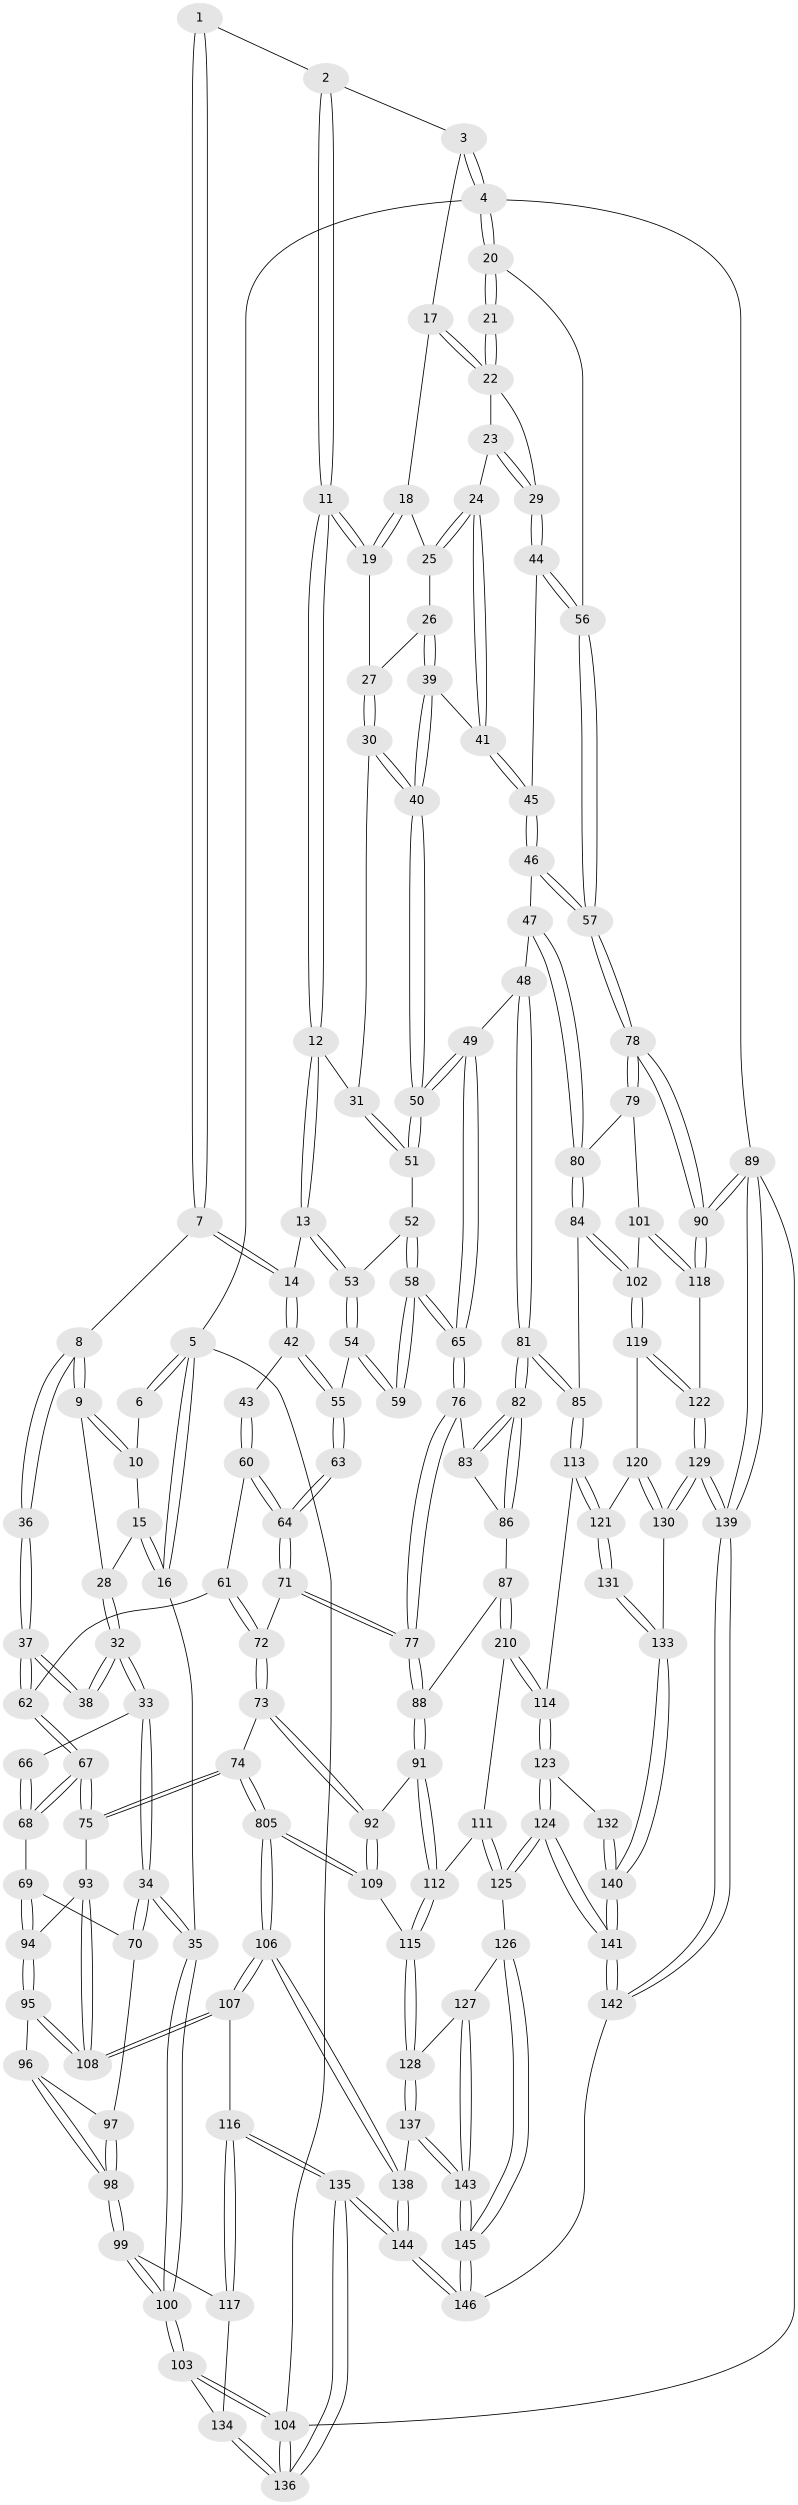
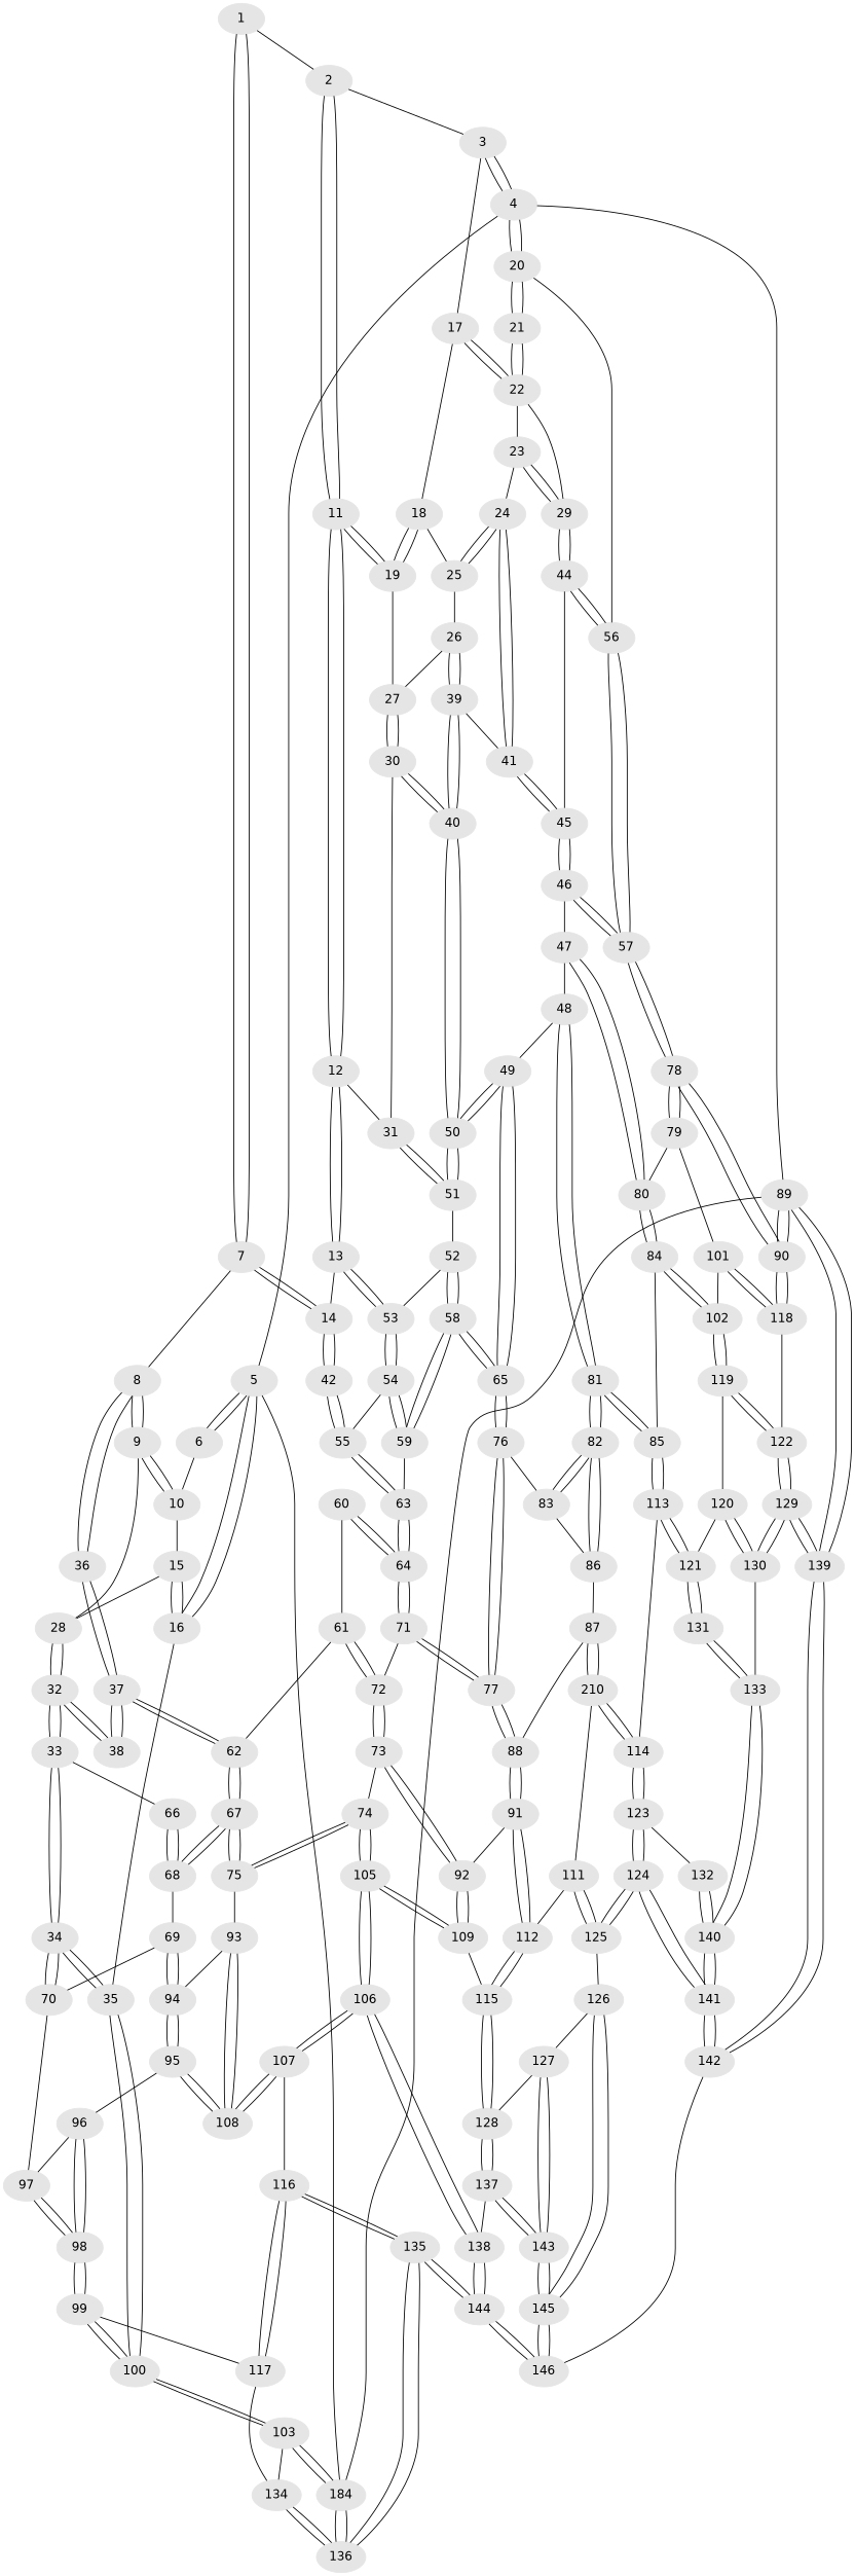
  graph {
    fontname="DejaVu Sans"
    node [color=gray90 fontname="DejaVu Sans" style=filled]
    edge [fontname="DejaVu Sans"]
    1
    2
    7
    3
    11
    8
    14
    4
    17
    12
    19
    5
    20
    89
    18
    22
    6
    16
-   104
+   104 [label=184]
    21
    56
    90
    139
    10
    35
    136
    15
    9
    36
    42
    28
    37
    32
    13
    31
    27
    53
    51
    54
-   43
    55
    100
    25
    29
    23
    26
    30
    57
    44
    24
    41
    45
    39
    40
    33
    38
    50
    52
    34
    66
    70
    68
    97
    103
    62
    60
    67
    46
    63
    61
    64
    47
    48
    80
    78
    49
    81
    84
    65
    82
    85
    76
    58
    59
    79
    72
    71
    73
    75
    77
    83
    69
    93
    94
    95
    98
    88
    74
    92
-   105 [label=805]
+   105
    109
    106
    108
    86
    91
    101
    118
    102
    113
    87
    119
    114
    121
    n114 [label=210]
    111
    112
    142
    122
    115
    96
    99
    117
    134
    120
    107
    138
    116
    144
    135
    128
    125
    123
    126
    131
    124
    132
    137
    129
    130
    133
    141
    140
    127
    145
    143
    146
    1 -- 2
    1 -- 7
    1 -- 7
    2 -- 3
    2 -- 11
    2 -- 11
    7 -- 8
    7 -- 14
    7 -- 14
    3 -- 4
    3 -- 4
    3 -- 17
    11 -- 12
    11 -- 12
    11 -- 19
    11 -- 19
    8 -- 9
    8 -- 9
    8 -- 36
    8 -- 36
    14 -- 42
    14 -- 42
    4 -- 5
    4 -- 20
    4 -- 20
    4 -- 89
    17 -- 18
    17 -- 22
    17 -- 22
    12 -- 13
    12 -- 13
    12 -- 31
    19 -- 27
    5 -- 6
    5 -- 6
    5 -- 16
    5 -- 16
    5 -- 104
    20 -- 21
    20 -- 21
    20 -- 56
    89 -- 104
    89 -- 90
    89 -- 90
    89 -- 139
    89 -- 139
    18 -- 19
    18 -- 19
    18 -- 25
    22 -- 29
    22 -- 23
    6 -- 10
    16 -- 35
    104 -- 136
    104 -- 136
    21 -- 22
    21 -- 22
    56 -- 57
    56 -- 57
    90 -- 118
    90 -- 118
    139 -- 142
    139 -- 142
    10 -- 15
    35 -- 100
    35 -- 100
    15 -- 16
    15 -- 16
    15 -- 28
    9 -- 10
    9 -- 10
    9 -- 28
    36 -- 37
    36 -- 37
-   42 -- 43
    42 -- 55
    42 -- 55
    28 -- 32
    28 -- 32
    37 -- 38
    37 -- 38
    37 -- 62
    37 -- 62
    32 -- 33
    32 -- 33
    32 -- 38
    32 -- 38
    13 -- 14
    13 -- 53
    13 -- 53
    31 -- 51
    31 -- 51
    27 -- 30
    27 -- 30
    53 -- 54
    53 -- 54
    51 -- 52
    54 -- 55
    54 -- 59
    54 -- 59
-   43 -- 60
-   43 -- 60
    55 -- 63
    55 -- 63
    100 -- 103
    100 -- 103
    25 -- 26
    29 -- 44
    29 -- 44
    23 -- 29
    23 -- 29
    23 -- 24
    26 -- 27
    26 -- 39
    26 -- 39
    30 -- 31
    30 -- 40
    30 -- 40
    57 -- 78
    57 -- 78
    44 -- 56
    44 -- 56
    44 -- 45
    24 -- 25
    24 -- 25
    24 -- 41
    24 -- 41
    41 -- 45
    41 -- 45
    45 -- 46
    45 -- 46
    39 -- 41
    39 -- 40
    39 -- 40
    40 -- 50
    40 -- 50
    33 -- 34
    33 -- 34
    33 -- 66
    50 -- 51
    50 -- 51
    52 -- 53
    52 -- 58
    52 -- 58
    34 -- 35
    34 -- 35
    34 -- 70
    34 -- 70
    66 -- 68
    66 -- 68
    70 -- 97
    68 -- 69
    97 -- 98
    97 -- 98
    103 -- 104
    103 -- 104
    103 -- 134
    62 -- 67
    62 -- 67
    60 -- 61
    60 -- 64
    60 -- 64
    67 -- 68
    67 -- 68
    67 -- 75
    67 -- 75
    46 -- 57
    46 -- 57
    46 -- 47
    63 -- 64
    63 -- 64
    61 -- 62
    61 -- 72
    61 -- 72
    64 -- 71
    64 -- 71
    47 -- 48
    47 -- 80
    47 -- 80
    48 -- 49
    48 -- 81
    48 -- 81
    80 -- 84
    80 -- 84
    78 -- 90
    78 -- 90
    78 -- 79
    78 -- 79
    49 -- 50
    49 -- 50
    49 -- 65
    49 -- 65
    81 -- 82
    81 -- 82
    81 -- 85
    81 -- 85
    84 -- 85
    84 -- 102
    84 -- 102
    65 -- 76
    65 -- 76
    82 -- 83
    82 -- 83
    82 -- 86
    82 -- 86
    85 -- 113
    85 -- 113
    76 -- 77
    76 -- 77
    76 -- 83
    58 -- 65
    58 -- 65
    58 -- 59
    58 -- 59
+   59 -- 63
    79 -- 80
    79 -- 101
    72 -- 73
    72 -- 73
    71 -- 72
    71 -- 77
    71 -- 77
    73 -- 74
    73 -- 92
    73 -- 92
    75 -- 93
    77 -- 88
    77 -- 88
    83 -- 86
    69 -- 70
    69 -- 94
    69 -- 94
    93 -- 94
    93 -- 108
    93 -- 108
    94 -- 95
    94 -- 95
    95 -- 108
    95 -- 108
    95 -- 96
    98 -- 99
    98 -- 99
    88 -- 91
    88 -- 91
    74 -- 75
    74 -- 75
    74 -- 105
    74 -- 105
    92 -- 109
    92 -- 109
    105 -- 109
    105 -- 109
    105 -- 106
    105 -- 106
    109 -- 115
    106 -- 107
    106 -- 107
    106 -- 138
    106 -- 138
    86 -- 87
    91 -- 92
    91 -- 112
    91 -- 112
    101 -- 118
    101 -- 118
    101 -- 102
    118 -- 122
    102 -- 119
    102 -- 119
    113 -- 114
    113 -- 121
    113 -- 121
    87 -- 88
    87 -- n114
    87 -- n114
    119 -- 122
    119 -- 122
    119 -- 120
    114 -- 123
    114 -- 123
    121 -- 131
    121 -- 131
    n114 -- 114
    n114 -- 114
    n114 -- 111
    111 -- 112
    111 -- 125
    111 -- 125
    112 -- 115
    112 -- 115
    142 -- 146
    122 -- 129
    122 -- 129
    115 -- 128
    115 -- 128
    96 -- 97
    96 -- 98
    96 -- 98
    99 -- 100
    99 -- 100
    99 -- 117
    117 -- 134
    134 -- 136
    134 -- 136
    120 -- 121
    120 -- 130
    120 -- 130
    107 -- 108
    107 -- 108
    107 -- 116
    138 -- 144
    138 -- 144
    116 -- 117
    116 -- 117
    116 -- 135
    116 -- 135
    144 -- 146
    144 -- 146
    135 -- 136
    135 -- 136
    135 -- 144
    135 -- 144
    128 -- 137
    128 -- 137
    125 -- 126
    123 -- 124
    123 -- 124
    123 -- 132
    126 -- 127
    126 -- 145
    126 -- 145
    131 -- 133
    131 -- 133
    124 -- 125
    124 -- 125
    124 -- 141
    124 -- 141
    132 -- 140
    132 -- 140
    137 -- 138
    137 -- 143
    137 -- 143
    129 -- 139
    129 -- 139
    129 -- 130
    129 -- 130
    130 -- 133
    133 -- 140
    133 -- 140
    141 -- 142
    141 -- 142
    140 -- 141
    140 -- 141
    127 -- 128
    127 -- 143
    127 -- 143
    145 -- 146
    145 -- 146
    143 -- 145
    143 -- 145
  }
